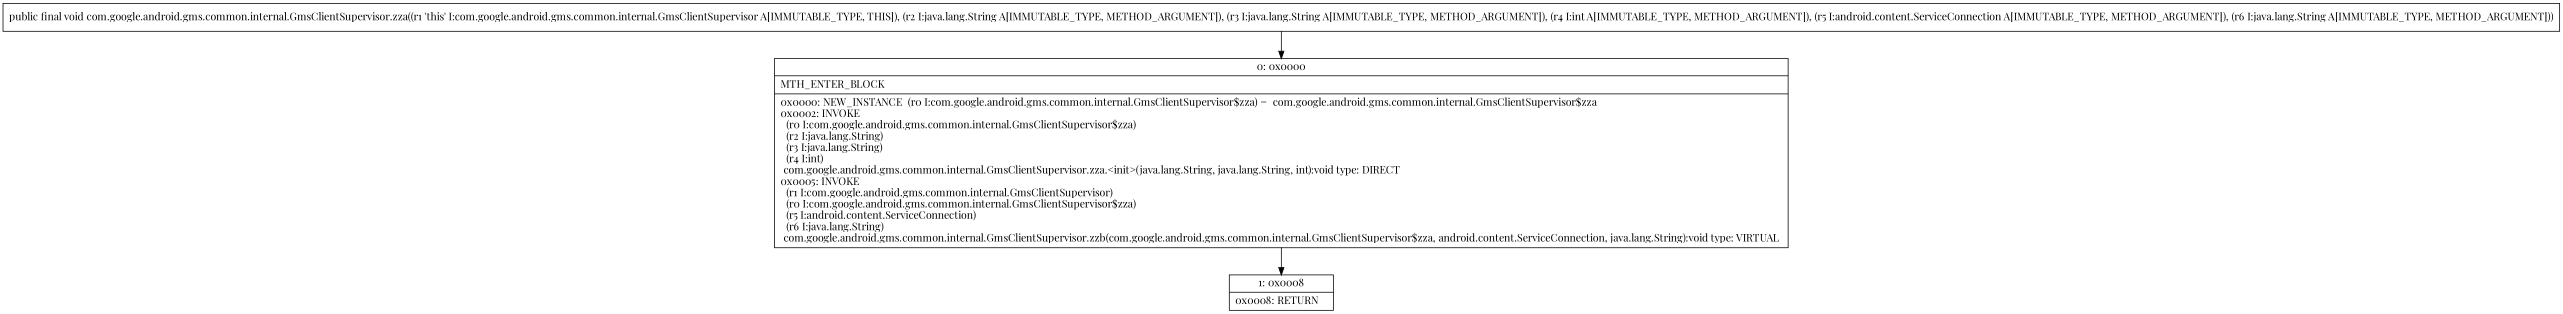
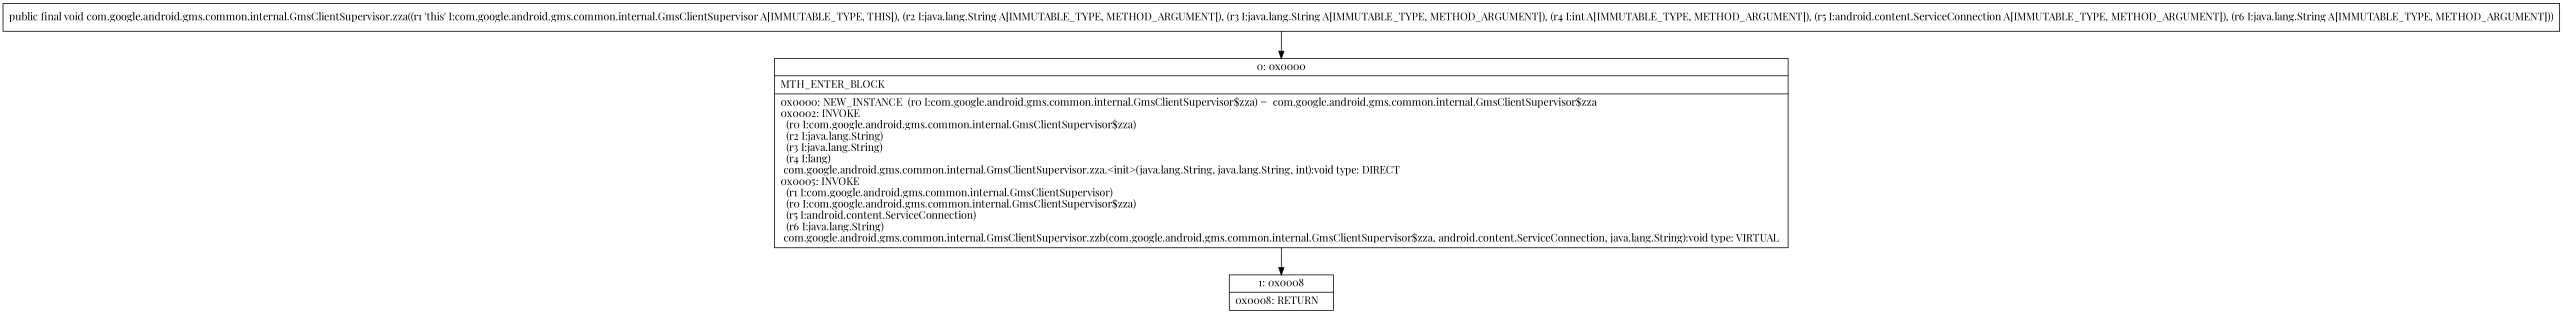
  digraph {
    fontname="Playfair Display"
    node [shape=record fontname="Playfair Display"]
    edge [fontname="Playfair Display"]
-   n1 [label="{0\:\ 0x0000|MTH_ENTER_BLOCK\l|0x0000: NEW_INSTANCE  (r0 I:com.google.android.gms.common.internal.GmsClientSupervisor$zza) =  com.google.android.gms.common.internal.GmsClientSupervisor$zza \l0x0002: INVOKE  \l  (r0 I:com.google.android.gms.common.internal.GmsClientSupervisor$zza)\l  (r2 I:java.lang.String)\l  (r3 I:java.lang.String)\l  (r4 I:int)\l com.google.android.gms.common.internal.GmsClientSupervisor.zza.\<init\>(java.lang.String, java.lang.String, int):void type: DIRECT \l0x0005: INVOKE  \l  (r1 I:com.google.android.gms.common.internal.GmsClientSupervisor)\l  (r0 I:com.google.android.gms.common.internal.GmsClientSupervisor$zza)\l  (r5 I:android.content.ServiceConnection)\l  (r6 I:java.lang.String)\l com.google.android.gms.common.internal.GmsClientSupervisor.zzb(com.google.android.gms.common.internal.GmsClientSupervisor$zza, android.content.ServiceConnection, java.lang.String):void type: VIRTUAL \l}"]
+   n1 [label="{0\:\ 0x0000|MTH_ENTER_BLOCK\l|0x0000: NEW_INSTANCE  (r0 I:com.google.android.gms.common.internal.GmsClientSupervisor$zza) =  com.google.android.gms.common.internal.GmsClientSupervisor$zza \l0x0002: INVOKE  \l  (r0 I:com.google.android.gms.common.internal.GmsClientSupervisor$zza)\l  (r2 I:java.lang.String)\l  (r3 I:java.lang.String)\l  (r4 I:lang)\l com.google.android.gms.common.internal.GmsClientSupervisor.zza.\<init\>(java.lang.String, java.lang.String, int):void type: DIRECT \l0x0005: INVOKE  \l  (r1 I:com.google.android.gms.common.internal.GmsClientSupervisor)\l  (r0 I:com.google.android.gms.common.internal.GmsClientSupervisor$zza)\l  (r5 I:android.content.ServiceConnection)\l  (r6 I:java.lang.String)\l com.google.android.gms.common.internal.GmsClientSupervisor.zzb(com.google.android.gms.common.internal.GmsClientSupervisor$zza, android.content.ServiceConnection, java.lang.String):void type: VIRTUAL \l}"]
    n2 [label="{1\:\ 0x0008|0x0008: RETURN   \l}"]
    n3 [label="{public final void com.google.android.gms.common.internal.GmsClientSupervisor.zza((r1 'this' I:com.google.android.gms.common.internal.GmsClientSupervisor A[IMMUTABLE_TYPE, THIS]), (r2 I:java.lang.String A[IMMUTABLE_TYPE, METHOD_ARGUMENT]), (r3 I:java.lang.String A[IMMUTABLE_TYPE, METHOD_ARGUMENT]), (r4 I:int A[IMMUTABLE_TYPE, METHOD_ARGUMENT]), (r5 I:android.content.ServiceConnection A[IMMUTABLE_TYPE, METHOD_ARGUMENT]), (r6 I:java.lang.String A[IMMUTABLE_TYPE, METHOD_ARGUMENT])) }"]
    n1 -> n2
    n3 -> n1
  }
